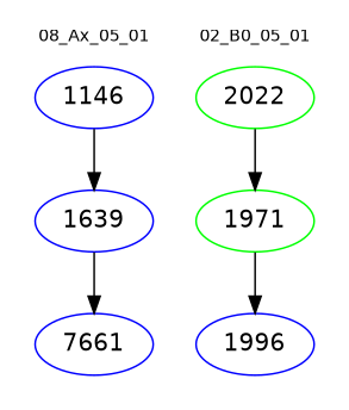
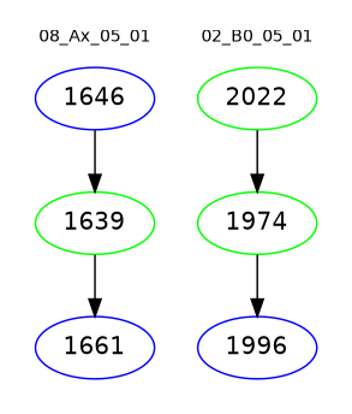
  digraph {
    fontname="DejaVu Sans"
    node [color=blue fontname="DejaVu Sans"]
    edge [color=black fontname="DejaVu Sans"]
-   n1 [label=1146]
-   n2 [label=1639]
-   n3 [label=7661]
+   n1 [label=1646]
+   n2 [color=green label=1639]
+   n3 [label=1661]
    n4 [color=green label=2022]
-   n5 [color=green label=1971]
+   n5 [color=green label=1974]
    n6 [label=1996]
    subgraph cluster_1 {
      color=white
      fontsize=10
      label="08_Ax_05_01"
      n1
      n2
      n3
    }
    subgraph cluster_2 {
      color=white
      fontsize=10
      label="02_B0_05_01"
      n4
      n5
      n6
    }
    n1 -> n2
    n2 -> n3
    n4 -> n5
    n5 -> n6
  }
